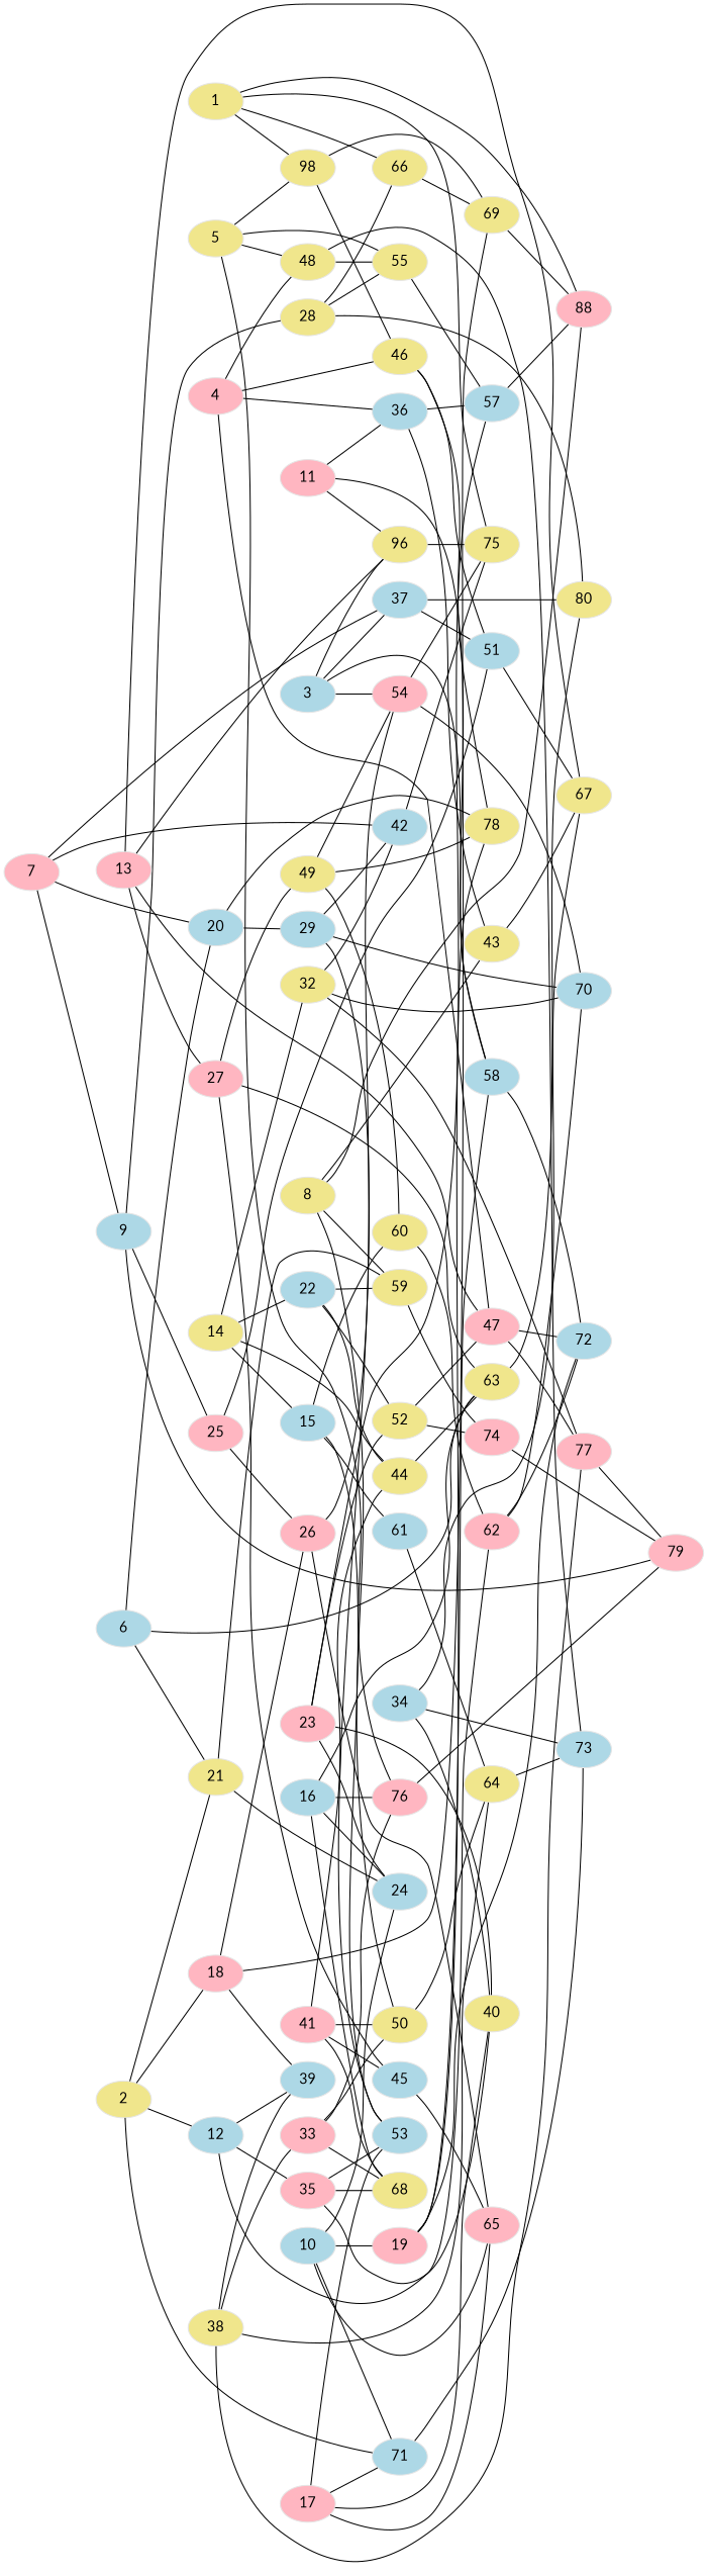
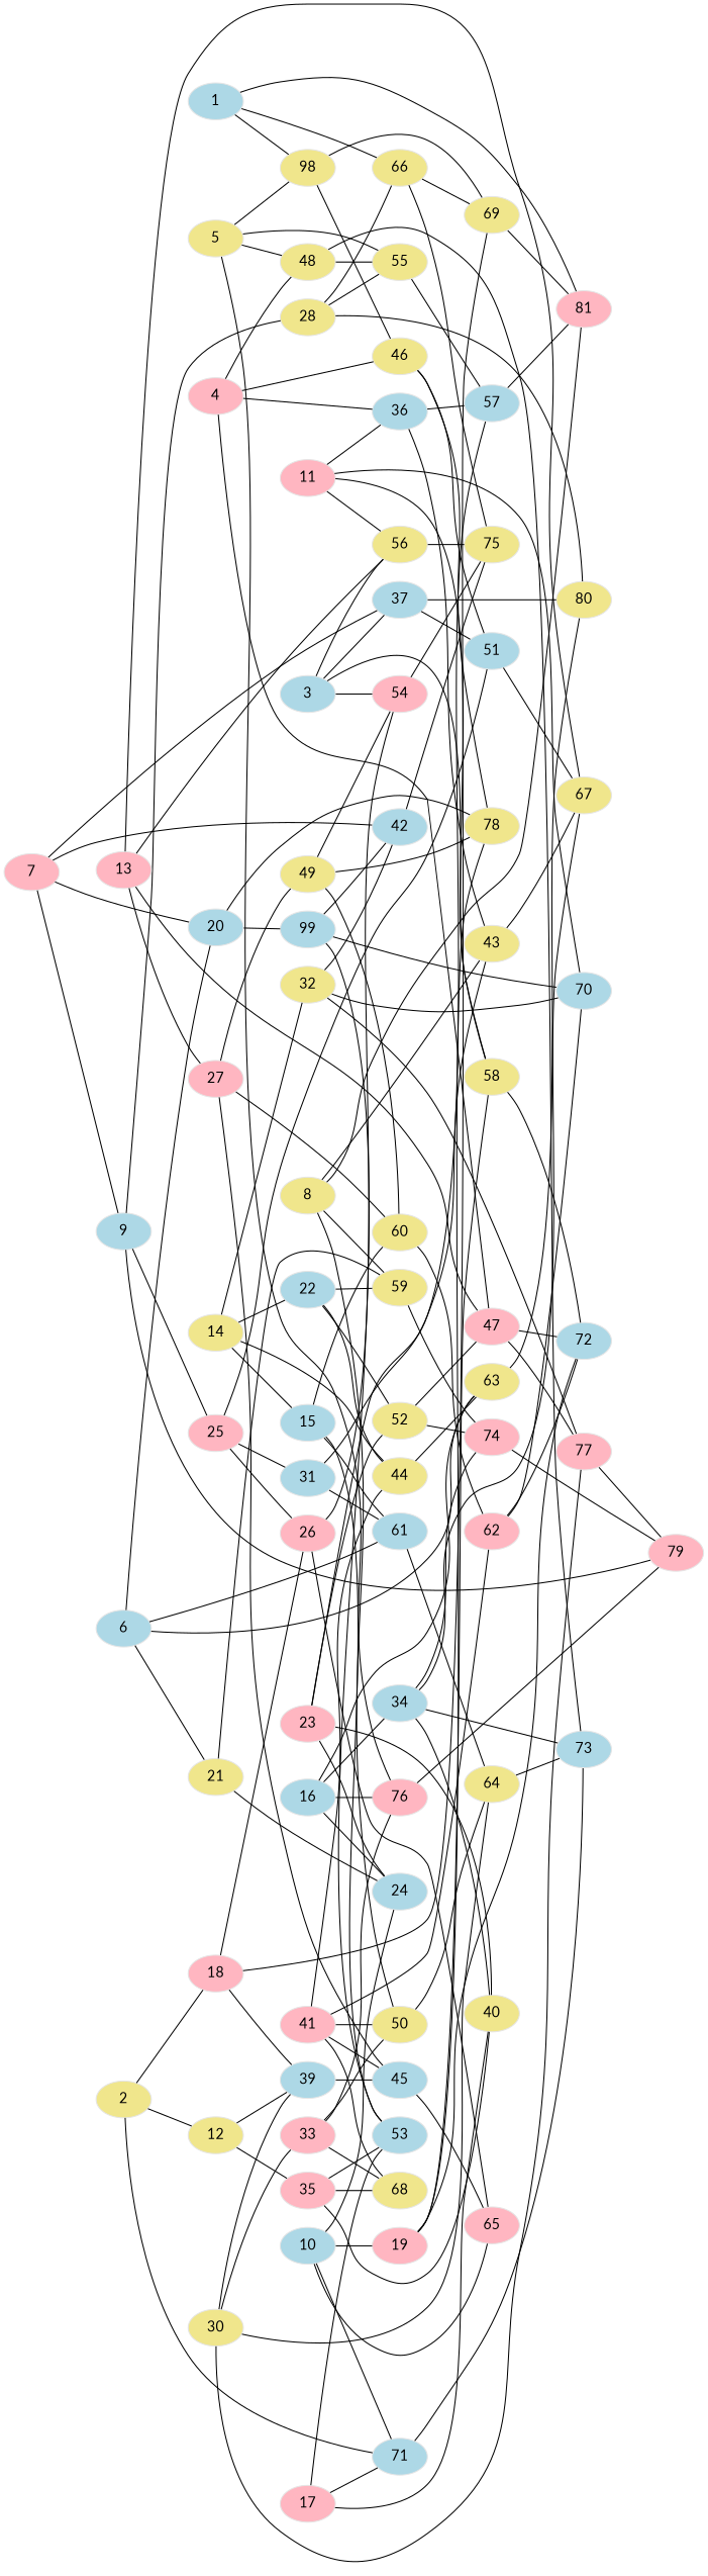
  graph {
    fontname=Lato
    rankdir=LR
    node [color=gray90 fillcolor=khaki fontname=Lato style=filled]
    edge [fontname=Lato]
-   1
+   1 [fillcolor=lightblue]
    n2 [label=98]
    66
    75
-   81 [fillcolor=lightpink label=88]
+   81 [fillcolor=lightpink]
    46
    69
-   12 [fillcolor=lightblue]
+   12
    2
    18 [fillcolor=lightpink]
    21
    71 [fillcolor=lightblue]
    35 [fillcolor=lightpink]
    39 [fillcolor=lightblue]
    62 [fillcolor=lightpink]
    26 [fillcolor=lightpink]
    59
    24 [fillcolor=lightblue]
    73 [fillcolor=lightblue]
    3 [fillcolor=lightblue]
    37 [fillcolor=lightblue]
    54 [fillcolor=lightpink]
-   56 [label=96]
-   58 [fillcolor=lightblue]
+   56
+   58
    51 [fillcolor=lightblue]
    80
    72 [fillcolor=lightblue]
    4 [fillcolor=lightpink]
    36 [fillcolor=lightblue]
    47 [fillcolor=lightpink]
    48
    43
    57 [fillcolor=lightblue]
    78
    77 [fillcolor=lightpink]
    55
    5
    76 [fillcolor=lightpink]
    79 [fillcolor=lightpink]
    6 [fillcolor=lightblue]
    20 [fillcolor=lightblue]
    61 [fillcolor=lightblue]
    63
-   29 [fillcolor=lightblue]
+   29 [fillcolor=lightblue label=99]
    64
    7 [fillcolor=lightpink]
    9 [fillcolor=lightblue]
    42 [fillcolor=lightblue]
    25 [fillcolor=lightpink]
    28
    8
    50
    67
    74 [fillcolor=lightpink]
+   31 [fillcolor=lightblue]
    10 [fillcolor=lightblue]
    19 [fillcolor=lightpink]
    65 [fillcolor=lightpink]
    11 [fillcolor=lightpink]
    70 [fillcolor=lightblue]
    53 [fillcolor=lightblue]
    68
    40
    45 [fillcolor=lightblue]
    13 [fillcolor=lightpink]
    27 [fillcolor=lightpink]
    60
    49
    15 [fillcolor=lightblue]
    14
    22 [fillcolor=lightblue]
    32
    44
    52
    16 [fillcolor=lightblue]
    17 [fillcolor=lightpink]
    23 [fillcolor=lightpink]
-   30 [label=38]
+   30
    33 [fillcolor=lightpink]
    34 [fillcolor=lightblue]
    41 [fillcolor=lightpink]
    1 -- n2
    1 -- 66
-   1 -- 75
+   66 -- 75
    1 -- 81
    n2 -- 46
    n2 -- 69
    66 -- 69
    46 -- 51
    46 -- 78
    69 -- 81
    12 -- 35
    12 -- 39
-   12 -- 62
+   41 -- 62
    2 -- 12
    2 -- 18
-   2 -- 21
    2 -- 71
    18 -- 69
    18 -- 39
    18 -- 26
    21 -- 59
    21 -- 24
    71 -- 73
    35 -- 53
    35 -- 68
    35 -- 40
+   39 -- 45
    62 -- 72
    62 -- 70
    26 -- 54
    26 -- 65
    59 -- 74
    3 -- 37
    3 -- 54
    3 -- 56
    3 -- 58
    37 -- 51
    37 -- 80
    54 -- 75
    56 -- 75
    58 -- 72
    51 -- 67
    4 -- 46
    4 -- 36
    4 -- 47
    4 -- 48
    36 -- 43
    36 -- 57
    47 -- 72
    47 -- 77
    48 -- 73
    48 -- 55
    43 -- 67
    57 -- 81
    77 -- 79
    55 -- 57
    5 -- n2
    5 -- 48
    5 -- 55
    5 -- 76
    76 -- 79
    6 -- 21
    6 -- 20
+   6 -- 61
    6 -- 63
    20 -- 78
    20 -- 29
    61 -- 64
    63 -- 80
    29 -- 42
    29 -- 70
    29 -- 53
    64 -- 73
    7 -- 37
    7 -- 20
    7 -- 9
    7 -- 42
    9 -- 79
    9 -- 25
    9 -- 28
    42 -- 75
    25 -- 26
    25 -- 51
+   25 -- 31
    28 -- 66
    28 -- 80
    28 -- 55
    8 -- 81
    8 -- 59
    8 -- 43
    8 -- 50
    50 -- 64
    74 -- 79
+   31 -- 43
+   31 -- 61
    10 -- 71
    10 -- 24
    10 -- 19
    10 -- 65
    19 -- 58
    19 -- 72
    19 -- 78
    11 -- 56
    11 -- 58
    11 -- 36
-   54 -- 70
+   11 -- 70
    45 -- 65
    13 -- 56
    13 -- 47
    13 -- 67
    13 -- 27
    27 -- 45
-   27 -- 63
+   27 -- 60
    27 -- 49
    60 -- 62
    49 -- 54
    49 -- 78
    49 -- 60
    15 -- 61
    15 -- 53
    15 -- 60
    14 -- 15
    14 -- 22
    14 -- 32
    14 -- 44
    22 -- 59
    22 -- 44
    22 -- 52
    32 -- 77
    32 -- 42
    32 -- 70
    44 -- 63
    52 -- 47
    52 -- 74
    16 -- 24
    16 -- 76
    16 -- 63
-   16 -- 68
+   16 -- 34
    17 -- 71
-   17 -- 65
    17 -- 53
    17 -- 40
    23 -- 24
    23 -- 57
    23 -- 40
    23 -- 52
    30 -- 39
    30 -- 77
    30 -- 64
    30 -- 33
    33 -- 76
    33 -- 50
    33 -- 68
    34 -- 73
    34 -- 67
+   34 -- 74
    34 -- 40
    41 -- 50
    41 -- 68
    41 -- 45
    41 -- 44
  }
